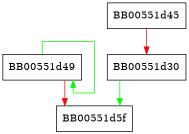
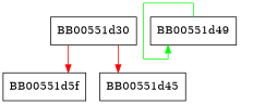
  digraph {
    splines=ortho
    node [shape=box]
    edge [color=green]
    n1 [label=BB00551d30]
    BB00551d5f
    BB00551d45
    BB00551d49
-   n1 -> BB00551d5f
-   BB00551d45 -> n1 [color=red]
-   BB00551d49 -> BB00551d5f [color=red]
+   n1 -> BB00551d5f [color=red]
+   n1 -> BB00551d45 [color=red]
    BB00551d49 -> BB00551d49
  }
